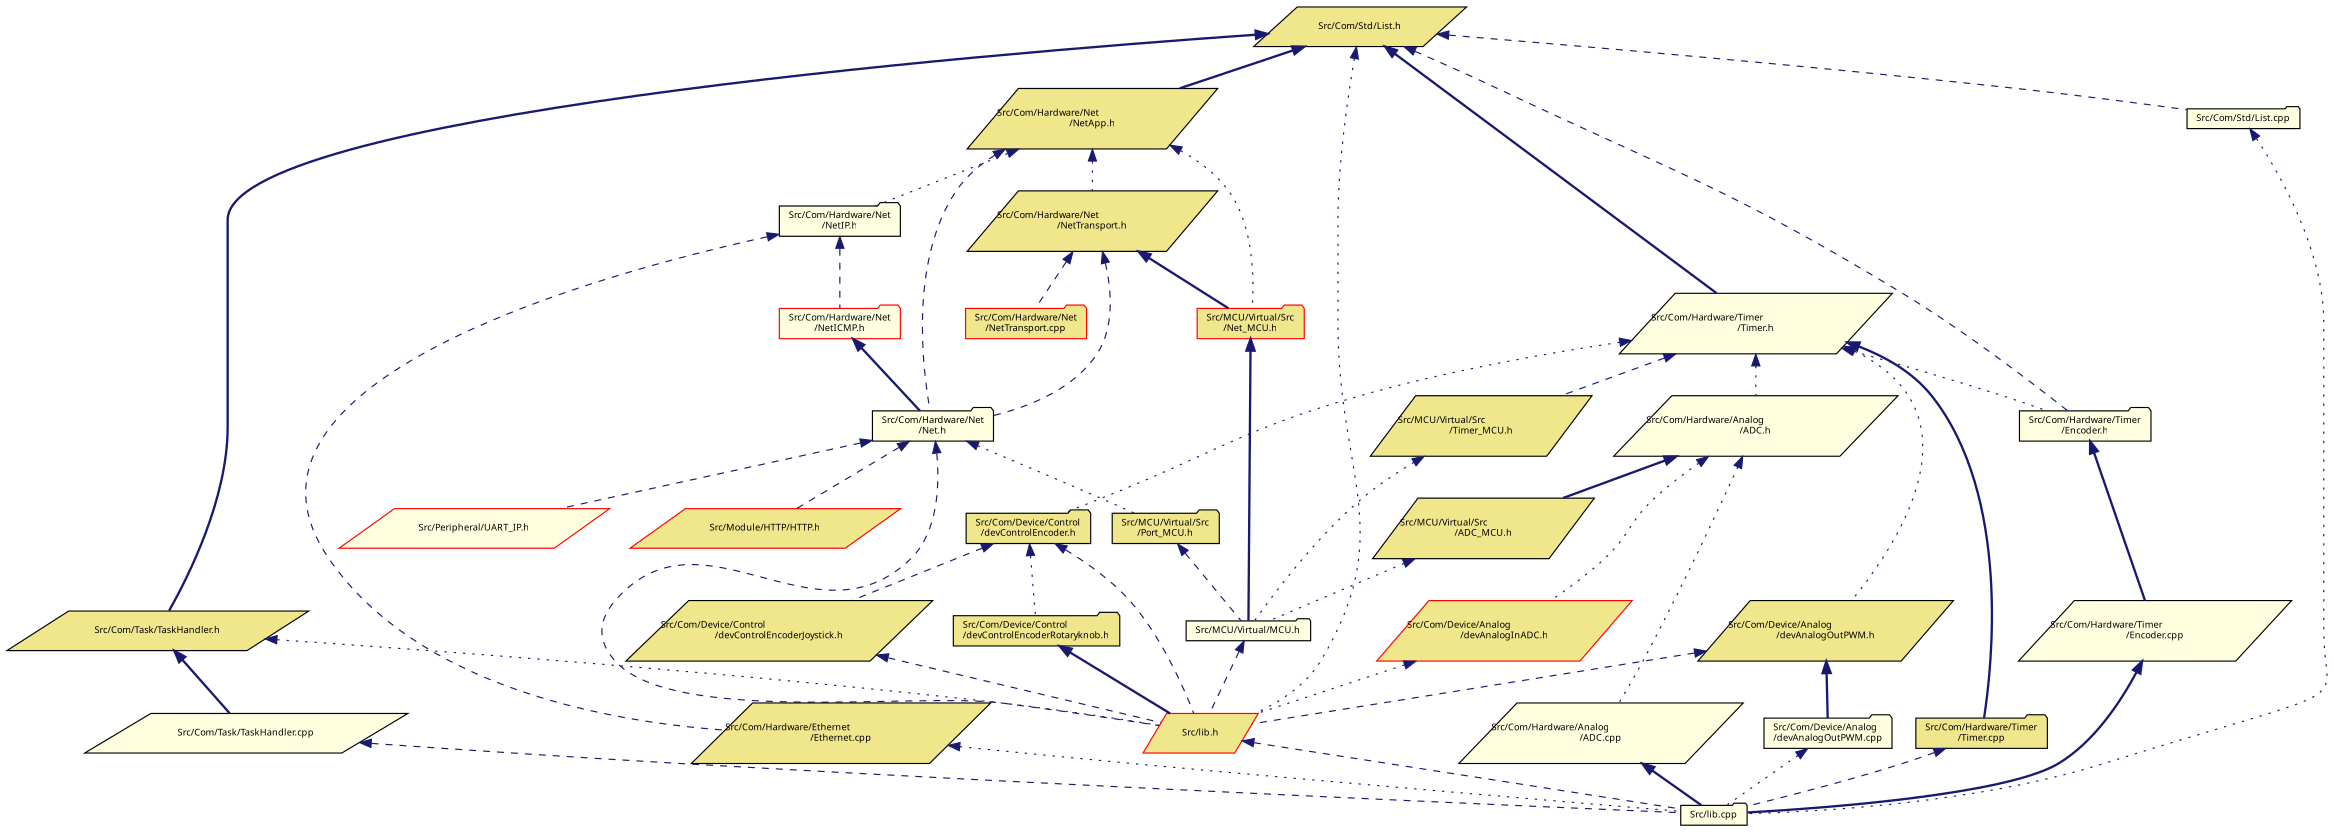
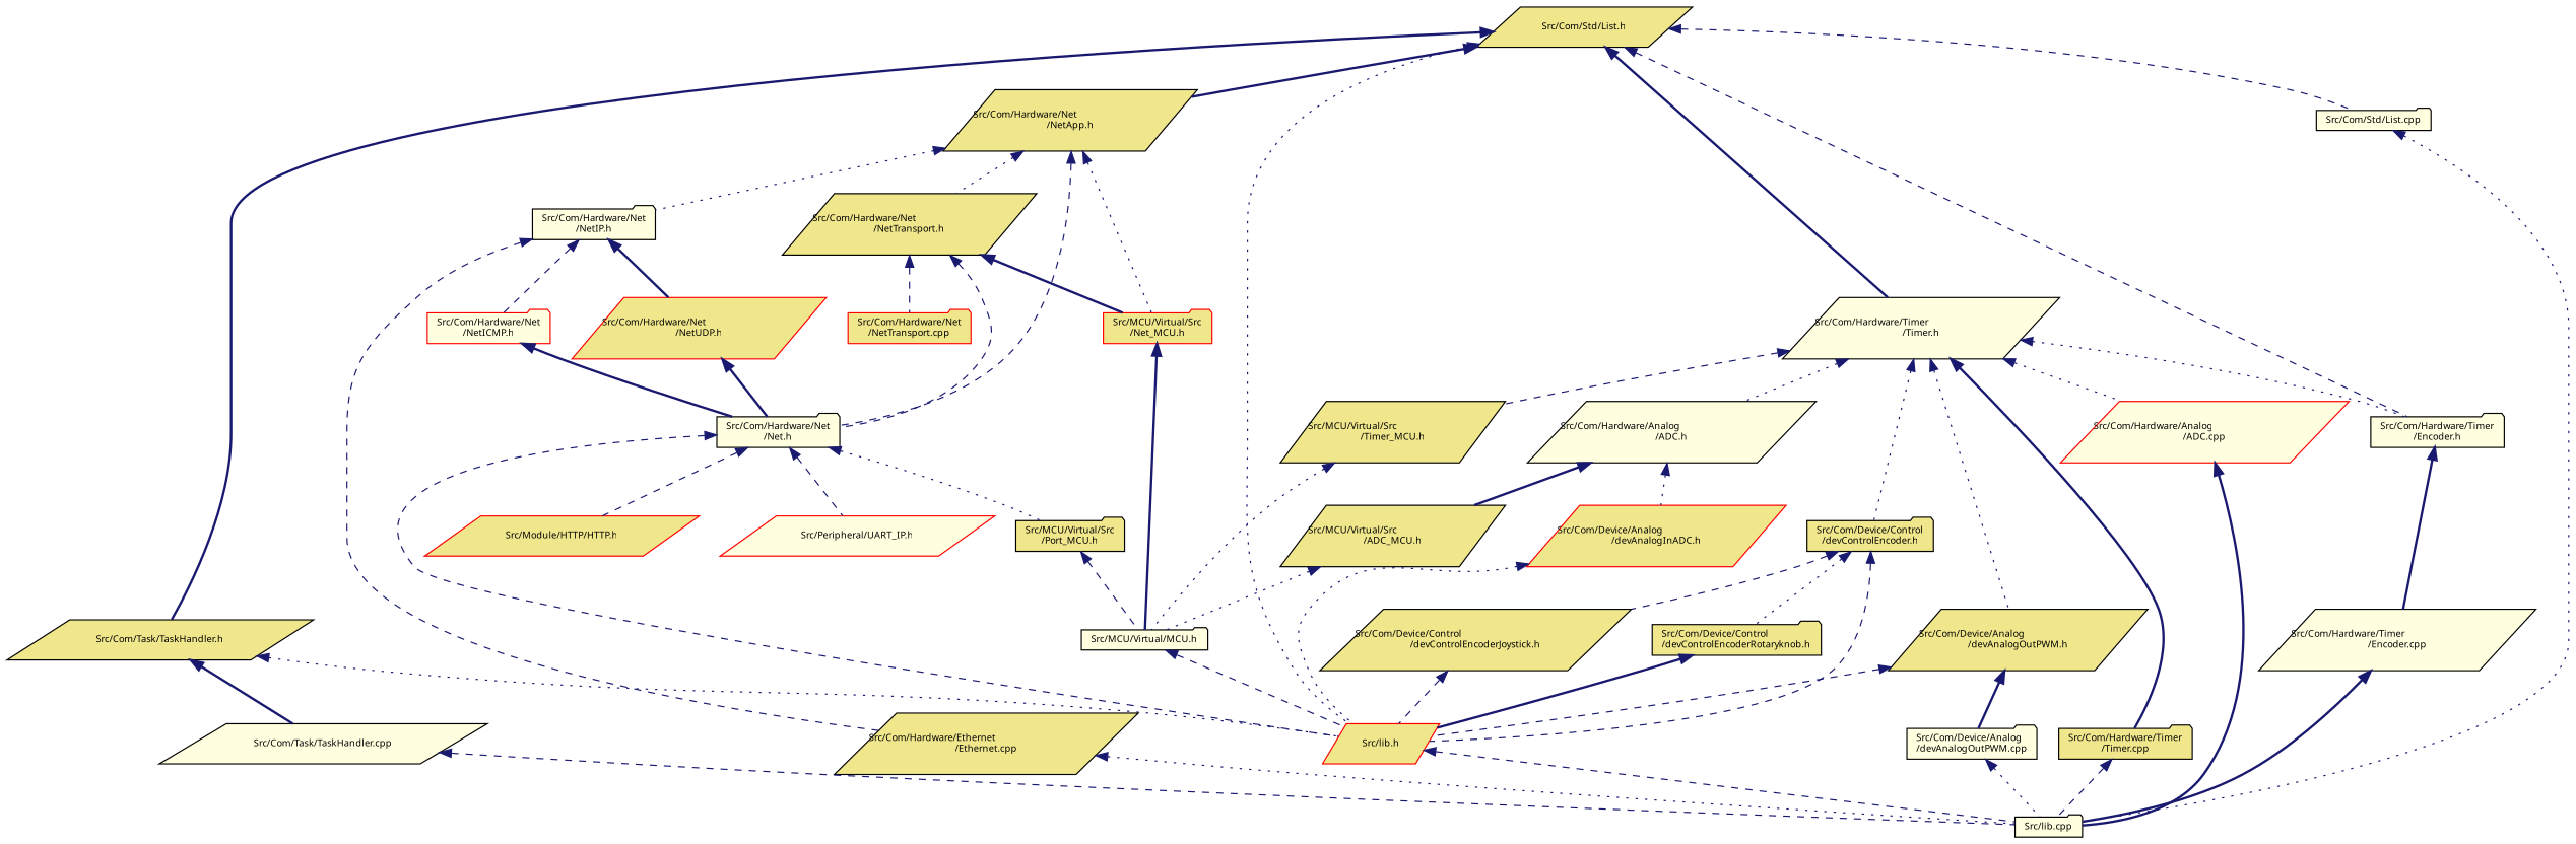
  digraph {
    node [color=black fillcolor=khaki fontname=Sans fontsize=8 shape=parallelogram style=filled]
    edge [color=midnightblue dir=back fontname=Sans fontsize=8 labelfontname=Sans labelfontsize=8 style=dashed]
    n1 [fontcolor=black height=0.2 label="Src/Com/Std/List.h" width=0.4]
    n2 [height=0.2 label="Src/Com/Hardware/Net\l/NetApp.h" width=0.4]
    n3 [color=red height=0.2 label="Src/lib.h" width=0.4]
    n4 [height=0.2 label="Src/Com/Task/TaskHandler.h" width=0.4]
    n5 [fillcolor=lightyellow height=0.2 label="Src/Com/Hardware/Timer\l/Encoder.h" shape=folder width=0.4]
    n6 [fillcolor=lightyellow height=0.2 label="Src/Com/Hardware/Timer\l/Timer.h" width=0.4]
    n7 [fillcolor=lightyellow height=0.2 label="Src/Com/Std/List.cpp" shape=folder width=0.4]
    n8 [fillcolor=lightyellow height=0.2 label="Src/Com/Hardware/Net\l/Net.h" shape=folder width=0.4]
    n9 [height=0.2 label="Src/Com/Hardware/Net\l/NetTransport.h" width=0.4]
    n10 [color=red height=0.2 label="Src/MCU/Virtual/Src\l/Net_MCU.h" shape=folder width=0.4]
    n11 [fillcolor=lightyellow height=0.2 label="Src/Com/Hardware/Net\l/NetIP.h" shape=folder width=0.4]
    n12 [fillcolor=lightyellow height=0.2 label="Src/lib.cpp" shape=folder width=0.4]
    n13 [fillcolor=lightyellow height=0.2 label="Src/Com/Task/TaskHandler.cpp" width=0.4]
    n14 [fillcolor=lightyellow height=0.2 label="Src/Com/Hardware/Timer\l/Encoder.cpp" width=0.4]
    n15 [height=0.2 label="Src/Com/Device/Analog\l/devAnalogOutPWM.h" width=0.4]
    n16 [height=0.2 label="Src/Com/Device/Control\l/devControlEncoder.h" shape=folder width=0.4]
    n17 [fillcolor=lightyellow height=0.2 label="Src/Com/Hardware/Analog\l/ADC.h" width=0.4]
    n18 [height=0.2 label="Src/Com/Hardware/Timer\l/Timer.cpp" shape=folder width=0.4]
    n19 [height=0.2 label="Src/MCU/Virtual/Src\l/Timer_MCU.h" width=0.4]
    n20 [height=0.2 label="Src/MCU/Virtual/Src\l/Port_MCU.h" shape=folder width=0.4]
    n21 [color=red height=0.2 label="Src/Module/HTTP/HTTP.h" width=0.4]
    n22 [color=red fillcolor=lightyellow height=0.2 label="Src/Peripheral/UART_IP.h" width=0.4]
    n23 [color=red height=0.2 label="Src/Com/Hardware/Net\l/NetTransport.cpp" shape=folder width=0.4]
    n24 [fillcolor=lightyellow height=0.2 label="Src/MCU/Virtual/MCU.h" shape=folder width=0.4]
+   n25 [color=red height=0.2 label="Src/Com/Hardware/Net\l/NetUDP.h" width=0.4]
    n26 [color=red fillcolor=lightyellow height=0.2 label="Src/Com/Hardware/Net\l/NetICMP.h" shape=folder width=0.4]
    n27 [height=0.2 label="Src/Com/Hardware/Ethernet\l/Ethernet.cpp" width=0.4]
    n28 [fillcolor=lightyellow height=0.2 label="Src/Com/Device/Analog\l/devAnalogOutPWM.cpp" shape=folder width=0.4]
    n29 [height=0.2 label="Src/Com/Device/Control\l/devControlEncoderJoystick.h" width=0.4]
    n30 [height=0.2 label="Src/Com/Device/Control\l/devControlEncoderRotaryknob.h" shape=folder width=0.4]
    n31 [color=red height=0.2 label="Src/Com/Device/Analog\l/devAnalogInADC.h" width=0.4]
-   n32 [fillcolor=lightyellow height=0.2 label="Src/Com/Hardware/Analog\l/ADC.cpp" width=0.4]
+   n32 [color=red fillcolor=lightyellow height=0.2 label="Src/Com/Hardware/Analog\l/ADC.cpp" width=0.4]
    n33 [height=0.2 label="Src/MCU/Virtual/Src\l/ADC_MCU.h" width=0.4]
    n1 -> n2 [style=bold]
    n1 -> n3 [style=dotted]
    n1 -> n4 [style=bold]
    n1 -> n5
    n1 -> n6 [style=bold]
    n1 -> n7
    n2 -> n8
    n2 -> n9 [style=dotted]
    n2 -> n10 [style=dotted]
    n2 -> n11 [style=dotted]
    n3 -> n12
    n4 -> n3 [style=dotted]
    n4 -> n13 [style=bold]
    n5 -> n14 [style=bold]
    n6 -> n5 [style=dotted]
    n6 -> n15 [style=dotted]
    n6 -> n16 [style=dotted]
    n6 -> n17 [style=dotted]
    n6 -> n18 [style=bold]
    n6 -> n19
    n7 -> n12 [style=dotted]
    n8 -> n3
    n8 -> n20 [style=dotted]
    n8 -> n21
    n8 -> n22
    n9 -> n8
    n9 -> n10 [style=bold]
    n9 -> n23
    n10 -> n24 [style=bold]
+   n11 -> n25 [style=bold]
    n11 -> n26
    n11 -> n27
    n13 -> n12
    n14 -> n12 [style=bold]
    n15 -> n3
    n15 -> n28 [style=bold]
    n16 -> n3
    n16 -> n29
    n16 -> n30 [style=dotted]
    n17 -> n31 [style=dotted]
-   n17 -> n32 [style=dotted]
+   n6 -> n32 [style=dotted]
    n17 -> n33 [style=bold]
    n18 -> n12
    n19 -> n24 [style=dotted]
    n20 -> n24
    n24 -> n3
+   n25 -> n8 [style=bold]
    n26 -> n8 [style=bold]
    n27 -> n12 [style=dotted]
    n28 -> n12 [style=dotted]
    n29 -> n3
    n30 -> n3 [style=bold]
    n31 -> n3 [style=dotted]
    n32 -> n12 [style=bold]
    n33 -> n24 [style=dotted]
  }
